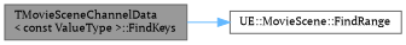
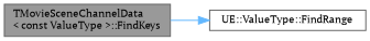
  digraph {
    rankdir=LR
    fontname="PT Serif"
    node [fontname="PT Serif" fontsize=10 shape=box style=filled]
    n1 [color=gray40 fillcolor=grey60 fontcolor=black height=0.2 label="TMovieSceneChannelData\l\< const ValueType \>::FindKeys" width=0.4]
-   n2 [color=grey40 fillcolor=white height=0.2 label="UE::MovieScene::FindRange" width=0.4]
+   n2 [color=grey40 fillcolor=white height=0.2 label="UE::ValueType::FindRange" width=0.4]
    n1 -> n2 [color=steelblue1 fontname="PT Serif" fontsize=10 labelfontname=Helvetica labelfontsize=10 style=solid]
  }
